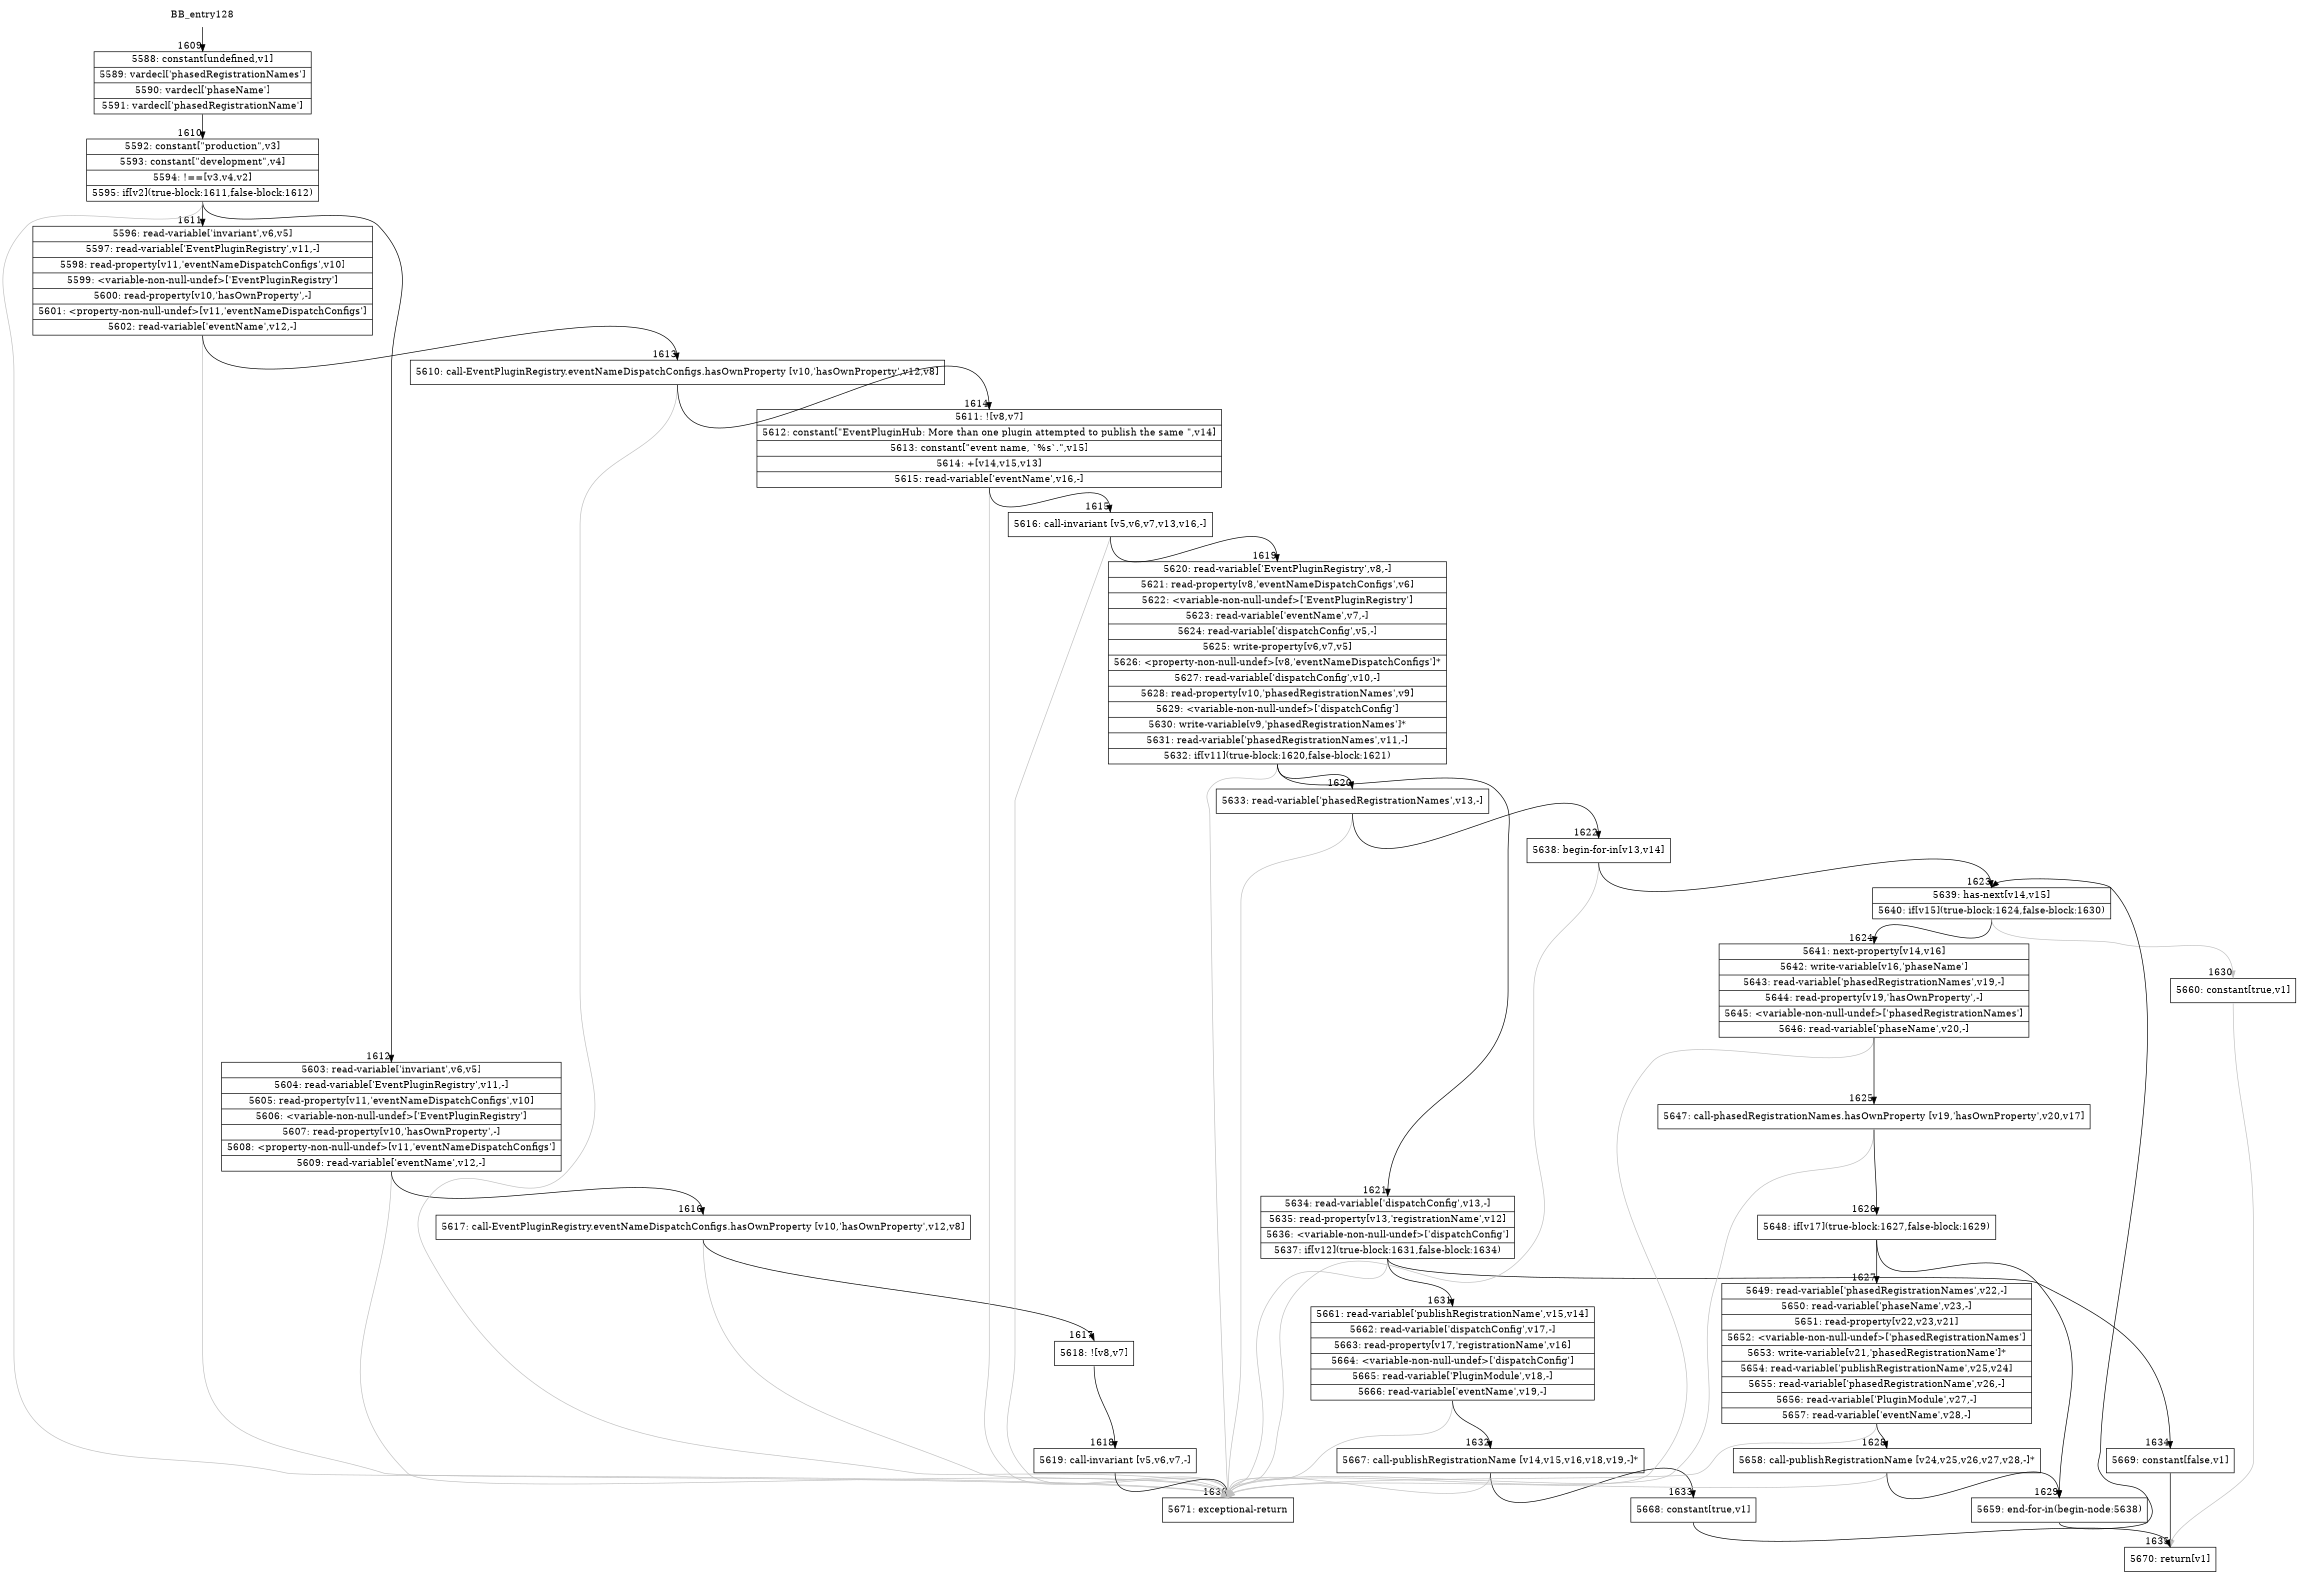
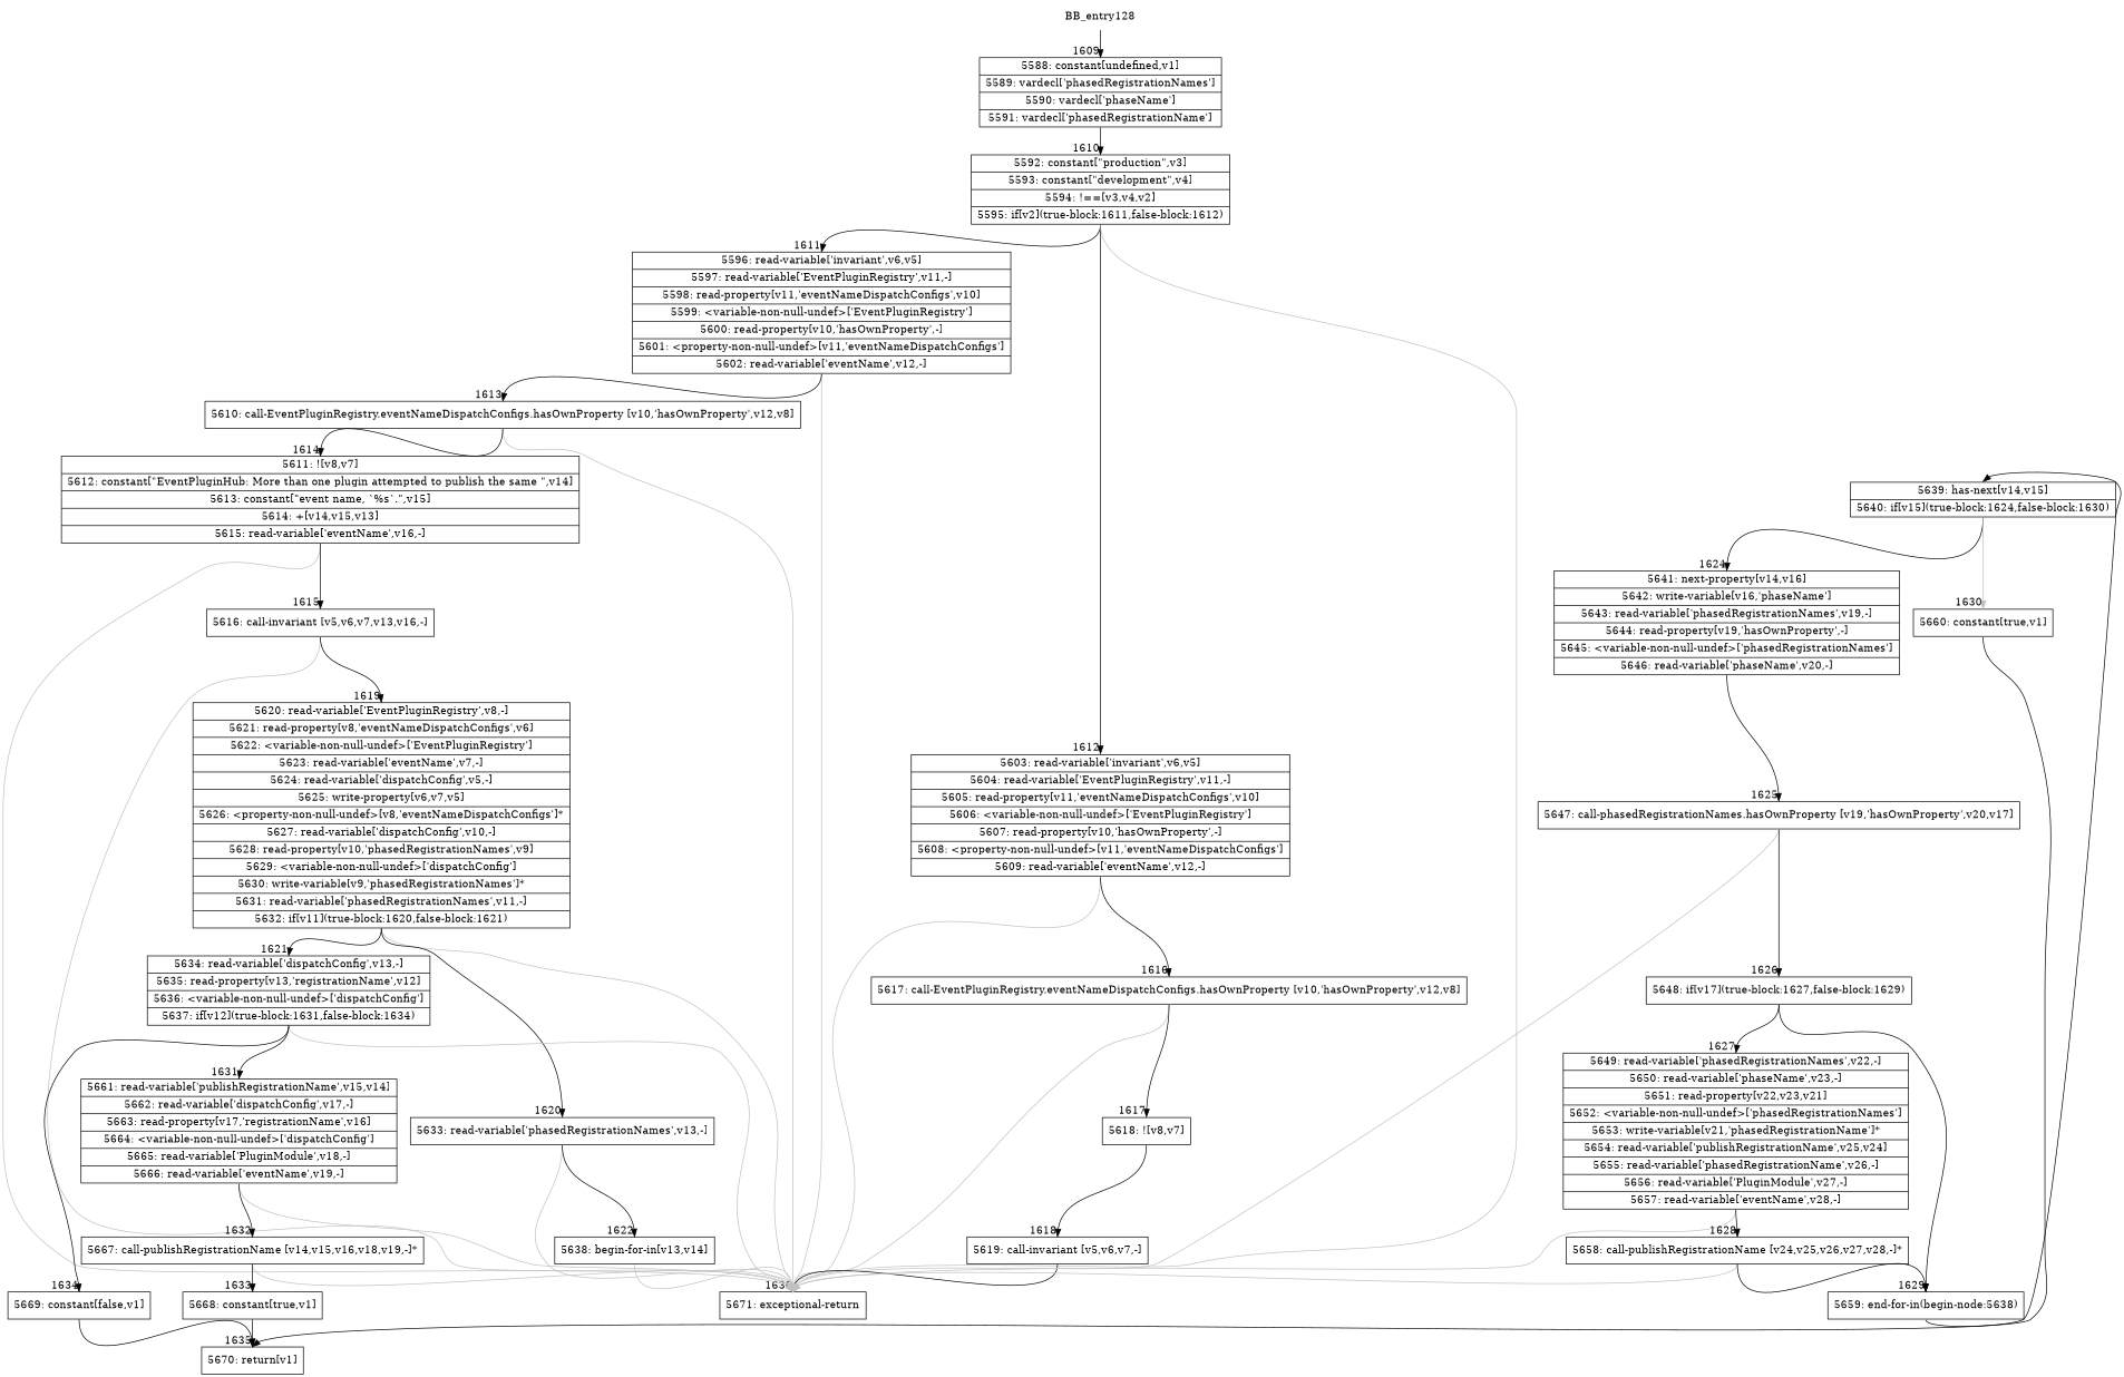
  digraph {
    rankdir=TD
    node [shape=record]
    edge [headport=n tailport=s]
    n1 [label=BB_entry128 shape=none]
    n2 [label="{5588: constant[undefined,v1]|5589: vardecl['phasedRegistrationNames']|5590: vardecl['phaseName']|5591: vardecl['phasedRegistrationName']}"]
    n3 [label="{5592: constant[\"production\",v3]|5593: constant[\"development\",v4]|5594: !==[v3,v4,v2]|5595: if[v2](true-block:1611,false-block:1612)}"]
    n4 [label="{5596: read-variable['invariant',v6,v5]|5597: read-variable['EventPluginRegistry',v11,-]|5598: read-property[v11,'eventNameDispatchConfigs',v10]|5599: \<variable-non-null-undef\>['EventPluginRegistry']|5600: read-property[v10,'hasOwnProperty',-]|5601: \<property-non-null-undef\>[v11,'eventNameDispatchConfigs']|5602: read-variable['eventName',v12,-]}"]
    n5 [label="{5603: read-variable['invariant',v6,v5]|5604: read-variable['EventPluginRegistry',v11,-]|5605: read-property[v11,'eventNameDispatchConfigs',v10]|5606: \<variable-non-null-undef\>['EventPluginRegistry']|5607: read-property[v10,'hasOwnProperty',-]|5608: \<property-non-null-undef\>[v11,'eventNameDispatchConfigs']|5609: read-variable['eventName',v12,-]}"]
    n6 [label="{5671: exceptional-return}"]
    n7 [label="{5610: call-EventPluginRegistry.eventNameDispatchConfigs.hasOwnProperty [v10,'hasOwnProperty',v12,v8]}"]
    n8 [label="{5617: call-EventPluginRegistry.eventNameDispatchConfigs.hasOwnProperty [v10,'hasOwnProperty',v12,v8]}"]
    n9 [label="{5611: ![v8,v7]|5612: constant[\"EventPluginHub: More than one plugin attempted to publish the same \",v14]|5613: constant[\"event name, `%s`.\",v15]|5614: +[v14,v15,v13]|5615: read-variable['eventName',v16,-]}"]
    n10 [label="{5618: ![v8,v7]}"]
    n11 [label="{5616: call-invariant [v5,v6,v7,v13,v16,-]}"]
    n12 [label="{5619: call-invariant [v5,v6,v7,-]}"]
    n13 [label="{5620: read-variable['EventPluginRegistry',v8,-]|5621: read-property[v8,'eventNameDispatchConfigs',v6]|5622: \<variable-non-null-undef\>['EventPluginRegistry']|5623: read-variable['eventName',v7,-]|5624: read-variable['dispatchConfig',v5,-]|5625: write-property[v6,v7,v5]|5626: \<property-non-null-undef\>[v8,'eventNameDispatchConfigs']*|5627: read-variable['dispatchConfig',v10,-]|5628: read-property[v10,'phasedRegistrationNames',v9]|5629: \<variable-non-null-undef\>['dispatchConfig']|5630: write-variable[v9,'phasedRegistrationNames']*|5631: read-variable['phasedRegistrationNames',v11,-]|5632: if[v11](true-block:1620,false-block:1621)}"]
    n14 [label="{5633: read-variable['phasedRegistrationNames',v13,-]}"]
    n15 [label="{5634: read-variable['dispatchConfig',v13,-]|5635: read-property[v13,'registrationName',v12]|5636: \<variable-non-null-undef\>['dispatchConfig']|5637: if[v12](true-block:1631,false-block:1634)}"]
    n16 [label="{5638: begin-for-in[v13,v14]}"]
    n17 [label="{5661: read-variable['publishRegistrationName',v15,v14]|5662: read-variable['dispatchConfig',v17,-]|5663: read-property[v17,'registrationName',v16]|5664: \<variable-non-null-undef\>['dispatchConfig']|5665: read-variable['PluginModule',v18,-]|5666: read-variable['eventName',v19,-]}"]
    n18 [label="{5669: constant[false,v1]}"]
    n19 [label="{5639: has-next[v14,v15]|5640: if[v15](true-block:1624,false-block:1630)}"]
    n20 [label="{5667: call-publishRegistrationName [v14,v15,v16,v18,v19,-]*}"]
    n21 [label="{5670: return[v1]}"]
    n22 [label="{5641: next-property[v14,v16]|5642: write-variable[v16,'phaseName']|5643: read-variable['phasedRegistrationNames',v19,-]|5644: read-property[v19,'hasOwnProperty',-]|5645: \<variable-non-null-undef\>['phasedRegistrationNames']|5646: read-variable['phaseName',v20,-]}"]
    n23 [label="{5660: constant[true,v1]}"]
    n24 [label="{5668: constant[true,v1]}"]
    n25 [label="{5647: call-phasedRegistrationNames.hasOwnProperty [v19,'hasOwnProperty',v20,v17]}"]
    n26 [label="{5648: if[v17](true-block:1627,false-block:1629)}"]
    n27 [label="{5649: read-variable['phasedRegistrationNames',v22,-]|5650: read-variable['phaseName',v23,-]|5651: read-property[v22,v23,v21]|5652: \<variable-non-null-undef\>['phasedRegistrationNames']|5653: write-variable[v21,'phasedRegistrationName']*|5654: read-variable['publishRegistrationName',v25,v24]|5655: read-variable['phasedRegistrationName',v26,-]|5656: read-variable['PluginModule',v27,-]|5657: read-variable['eventName',v28,-]}"]
    n28 [label="{5659: end-for-in(begin-node:5638)}"]
    n29 [label="{5658: call-publishRegistrationName [v24,v25,v26,v27,v28,-]*}"]
    n1 -> n2 [headlabel="    1609"]
    n2 -> n3 [headlabel="      1610"]
    n3 -> n4 [headlabel="      1611"]
    n3 -> n5 [headlabel="      1612"]
    n3 -> n6 [color=gray headlabel="      1636"]
    n4 -> n6 [color=gray]
    n4 -> n7 [headlabel="      1613"]
    n5 -> n6 [color=gray]
    n5 -> n8 [headlabel="      1616"]
    n7 -> n6 [color=gray]
    n7 -> n9 [headlabel="      1614"]
    n8 -> n6 [color=gray]
    n8 -> n10 [headlabel="      1617"]
    n9 -> n6 [color=gray]
    n9 -> n11 [headlabel="      1615"]
    n10 -> n12 [headlabel="      1618"]
    n11 -> n6 [color=gray]
    n11 -> n13 [headlabel="      1619"]
    n12 -> n6 [color=black]
    n13 -> n6 [color=gray]
    n13 -> n14 [headlabel="      1620"]
    n13 -> n15 [headlabel="      1621"]
    n14 -> n6 [color=gray]
    n14 -> n16 [headlabel="      1622"]
    n15 -> n6 [color=gray]
    n15 -> n17 [headlabel="      1631"]
    n15 -> n18 [headlabel="      1634"]
    n16 -> n6 [color=gray]
-   n16 -> n19 [headlabel="      1623"]
    n17 -> n6 [color=gray]
    n17 -> n20 [headlabel="      1632"]
    n18 -> n21
    n19 -> n22 [headlabel="      1624"]
    n19 -> n23 [color=gray headlabel="      1630"]
    n20 -> n6 [color=gray]
    n20 -> n24 [headlabel="      1633"]
-   n22 -> n6 [color=gray]
    n22 -> n25 [headlabel="      1625"]
-   n23 -> n21 [headlabel="      1635" color=gray]
+   n23 -> n21 [headlabel="      1635"]
    n24 -> n21
    n25 -> n6 [color=gray]
    n25 -> n26 [headlabel="      1626"]
    n26 -> n27 [headlabel="      1627"]
    n26 -> n28 [headlabel="      1629"]
    n27 -> n6 [color=gray]
    n27 -> n29 [headlabel="      1628"]
    n28 -> n19
    n29 -> n6 [color=gray]
    n29 -> n28
  }
